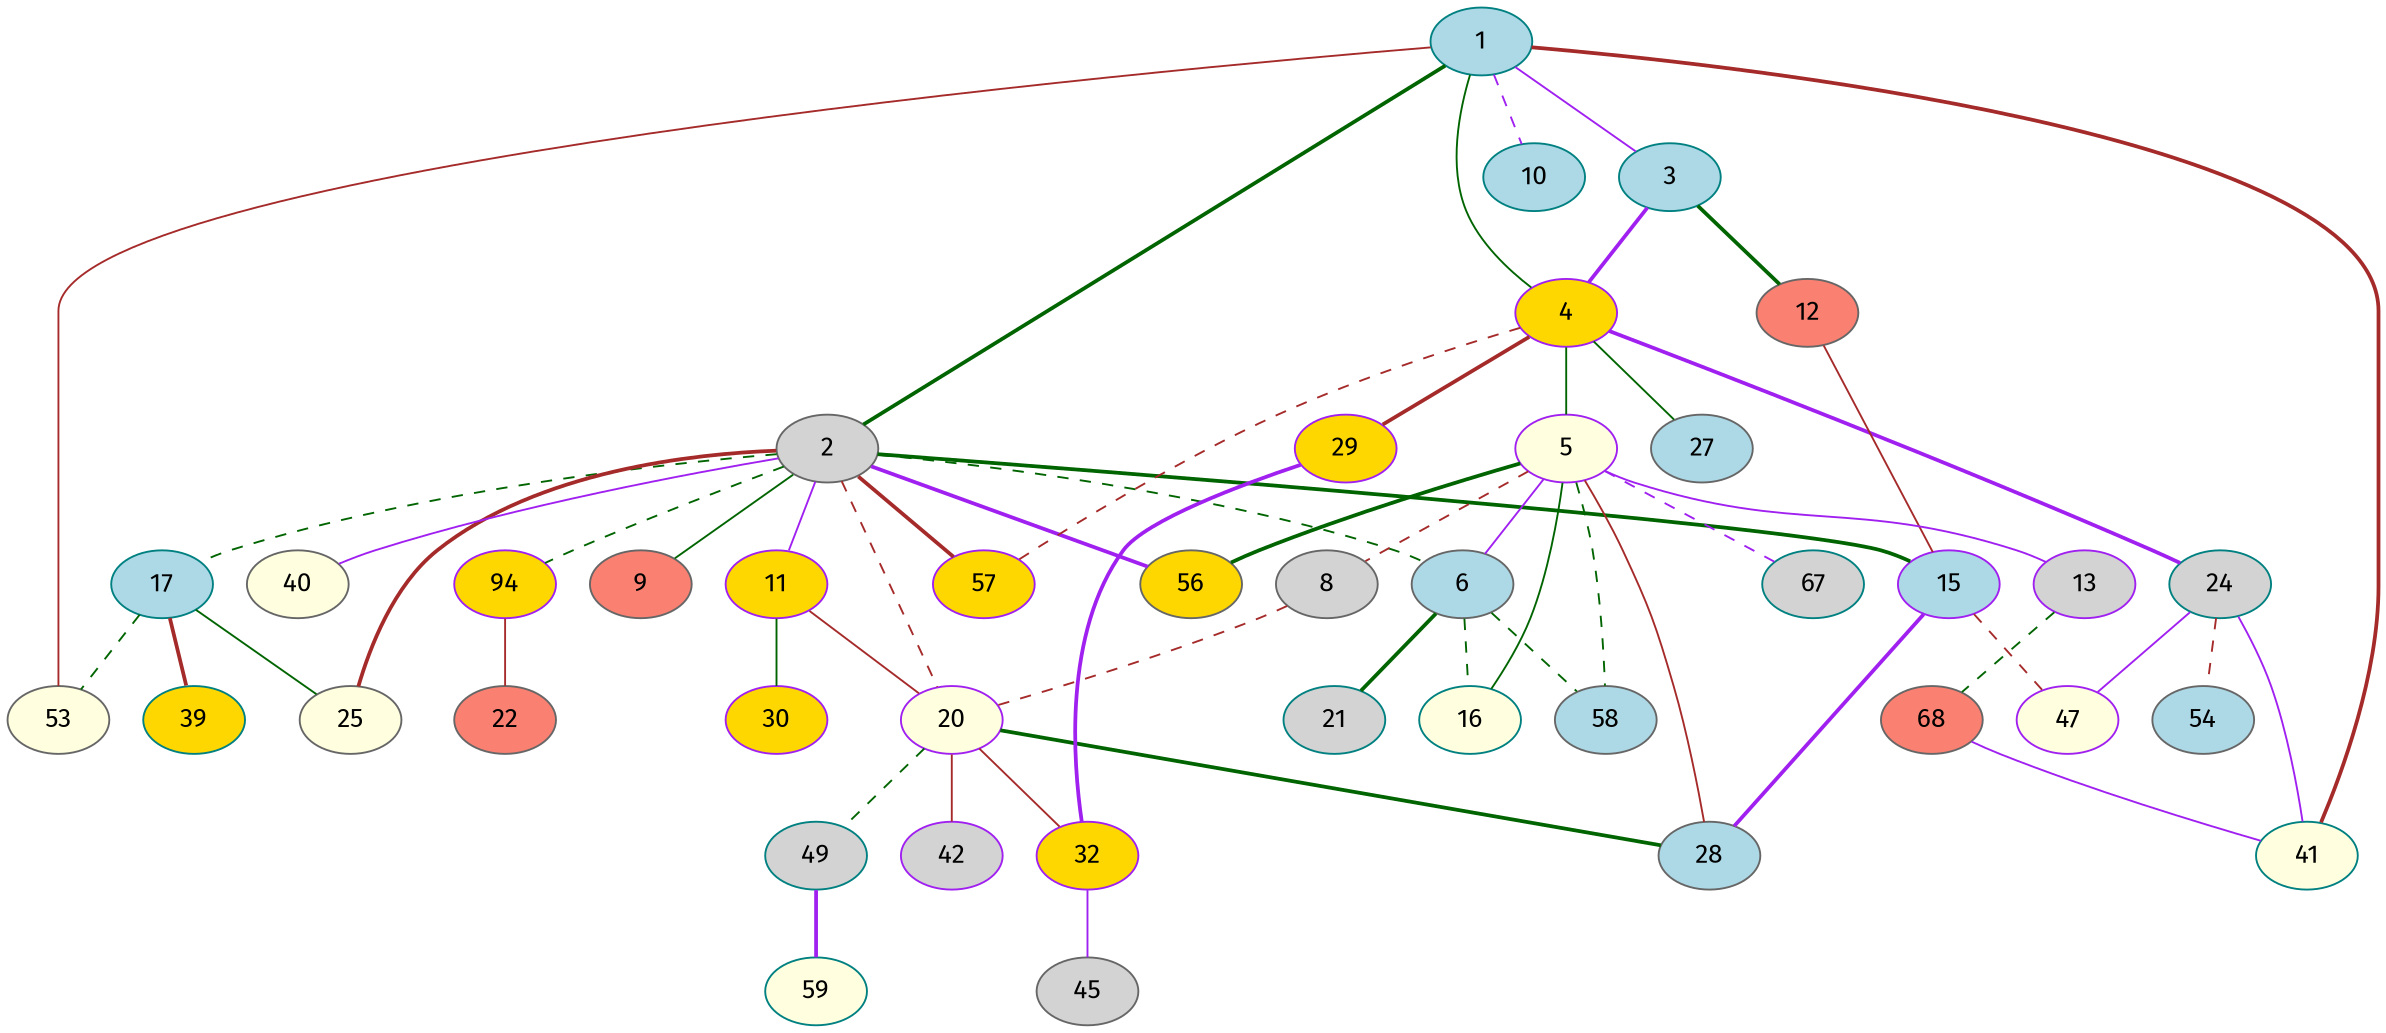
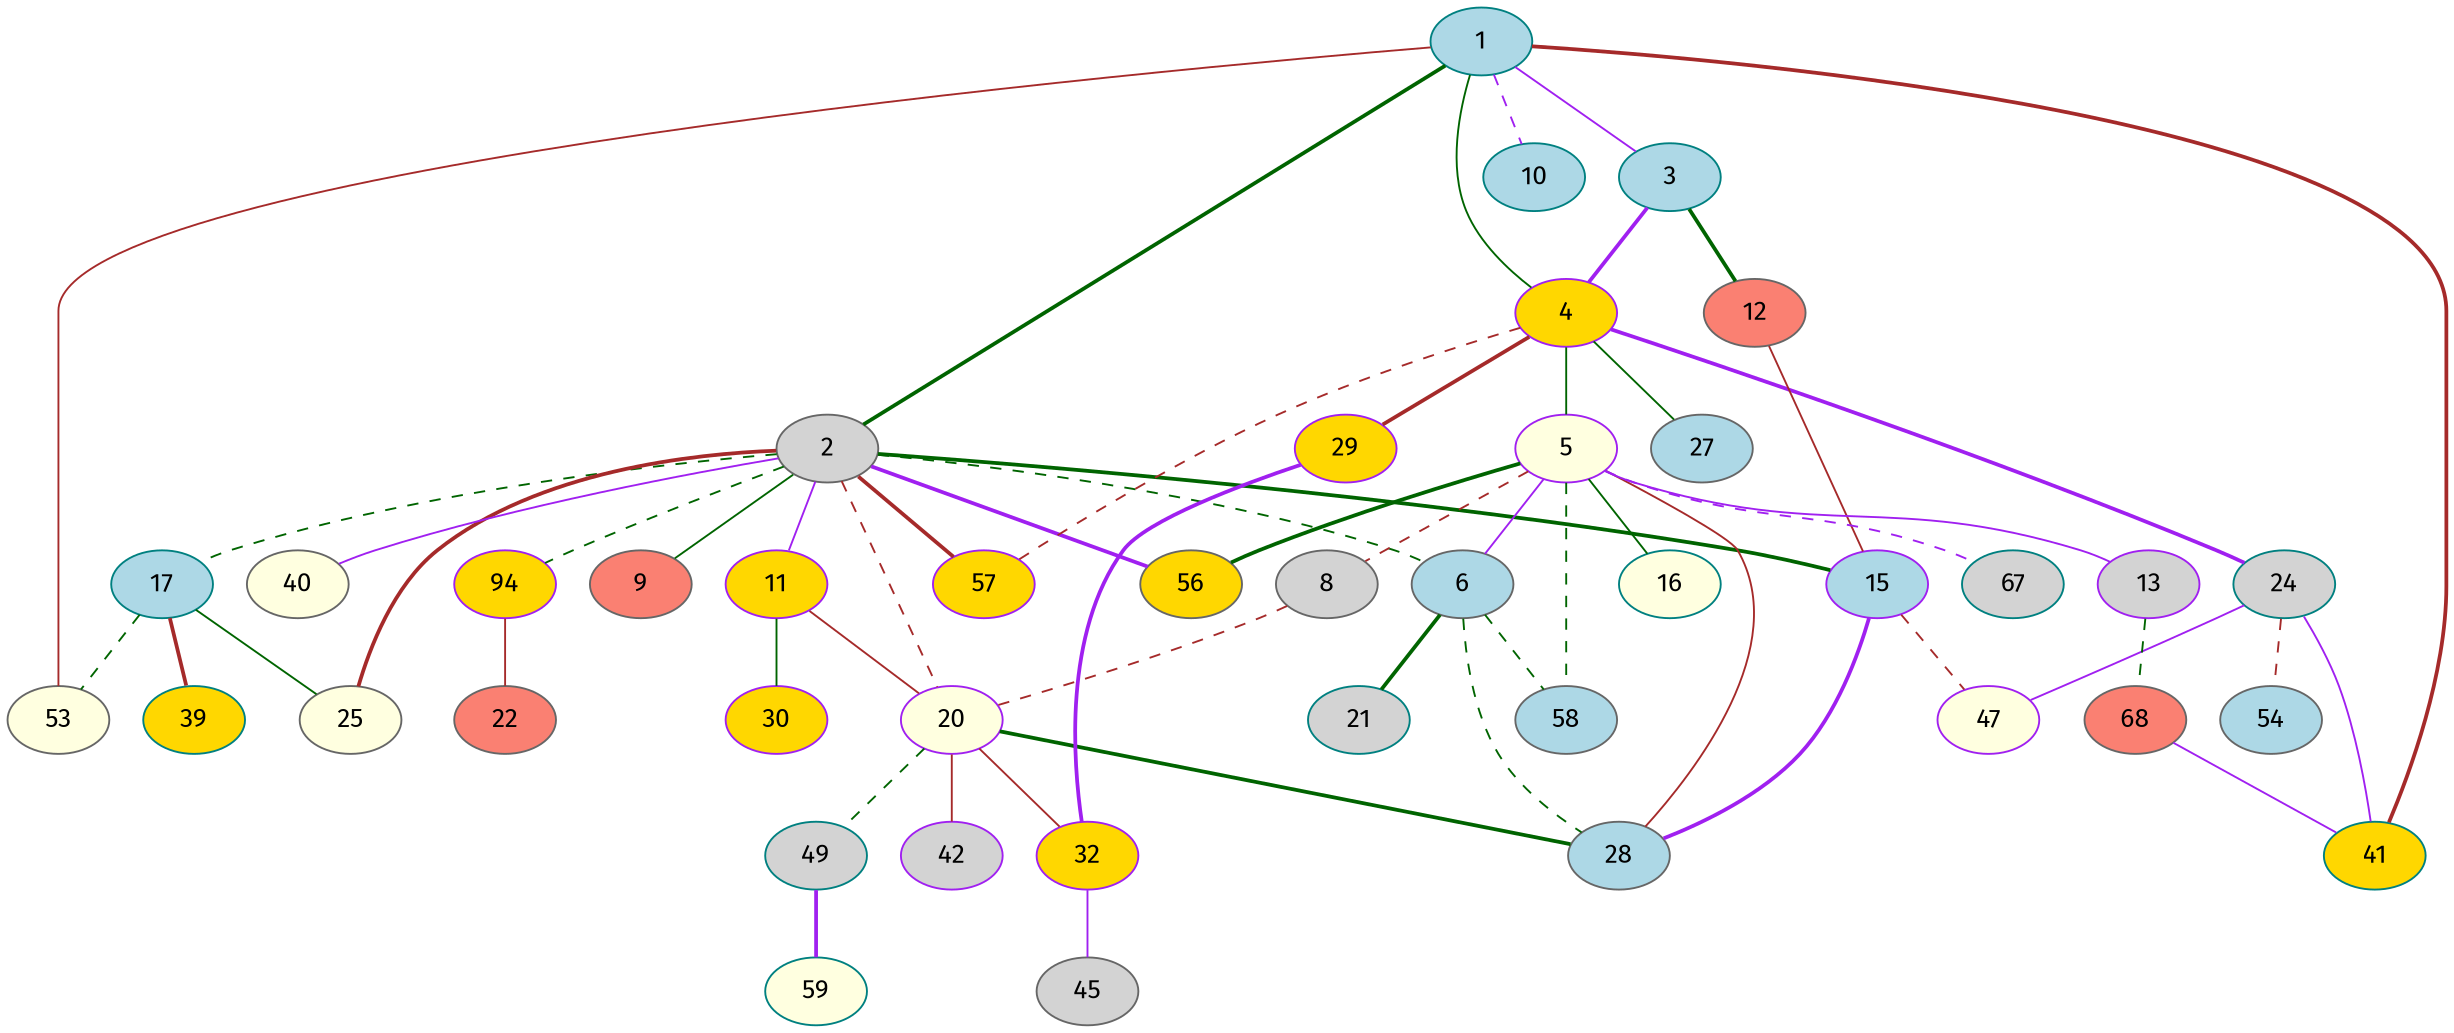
  graph {
    fontname="Fira Sans"
    node [color=gray40 fillcolor=lightblue fontname="Fira Sans" style=filled]
    edge [color=darkgreen fontname="Fira Sans" style=solid]
    1 [color=teal super="+23"]
    2 [fillcolor=lightgrey super="+19"]
    3 [color=teal]
    4 [color=purple fillcolor=gold super="+33"]
    10 [color=teal]
-   41 [color=teal fillcolor=lightyellow super="+51"]
+   41 [color=teal fillcolor=gold super="+51"]
    53 [fillcolor=lightyellow]
    6 [super="+7"]
    9 [fillcolor=salmon]
    11 [color=purple fillcolor=gold]
    n11 [color=purple fillcolor=gold label=94 super="+34"]
    15 [color=purple super="+31"]
    17 [color=teal super="+43"]
    20 [color=purple fillcolor=lightyellow super="+26"]
    25 [fillcolor=lightyellow]
    40 [fillcolor=lightyellow]
    56 [fillcolor=gold]
    57 [color=purple fillcolor=gold]
    12 [fillcolor=salmon]
    5 [color=purple fillcolor=lightyellow super="+35"]
    24 [color=teal fillcolor=lightgrey super="+52"]
    27
    29 [color=purple fillcolor=gold super="+48"]
    16 [color=teal fillcolor=lightyellow super="+36"]
    58
    21 [color=teal fillcolor=lightgrey]
    30 [color=purple fillcolor=gold super="+55"]
    22 [fillcolor=salmon]
    28 [super="+44"]
    47 [color=purple fillcolor=lightyellow]
    39 [color=teal fillcolor=gold]
    32 [color=purple fillcolor=gold super="+38"]
    42 [color=purple fillcolor=lightgrey]
    49 [color=teal fillcolor=lightgrey super="+50"]
    8 [fillcolor=lightgrey]
    13 [color=purple fillcolor=lightgrey]
    n37 [color=teal fillcolor=lightgrey label=67]
    54
    n39 [fillcolor=salmon label=68 super="+46"]
    45 [fillcolor=lightgrey]
    59 [color=teal fillcolor=lightyellow]
    1 -- 2 [style=bold]
    1 -- 3 [color=purple]
    1 -- 4
    1 -- 10 [color=purple style=dashed]
    1 -- 41 [color=brown style=bold]
    1 -- 53 [color=brown]
    2 -- 6 [style=dashed]
    2 -- 9
    2 -- 11 [color=purple]
    2 -- n11 [style=dashed]
    2 -- 15 [style=bold]
    2 -- 17 [style=dashed]
    2 -- 20 [color=brown style=dashed]
    2 -- 25 [color=brown style=bold]
    2 -- 40 [color=purple]
    2 -- 56 [color=purple style=bold]
    2 -- 57 [color=brown style=bold]
    3 -- 4 [color=purple style=bold]
    3 -- 12 [style=bold]
    4 -- 57 [color=brown style=dashed]
    4 -- 5
    4 -- 24 [color=purple style=bold]
    4 -- 27
    4 -- 29 [color=brown style=bold]
-   6 -- 16 [style=dashed]
+   6 -- 28 [style=dashed]
    6 -- 58 [style=dashed]
    6 -- 21 [style=bold]
    11 -- 20 [color=brown]
    11 -- 30
    n11 -- 22 [color=brown]
    15 -- 28 [color=purple style=bold]
    15 -- 47 [color=brown style=dashed]
    17 -- 53 [style=dashed]
    17 -- 25
    17 -- 39 [color=brown style=bold]
    20 -- 28 [style=bold]
    20 -- 32 [color=brown]
    20 -- 42 [color=brown]
    20 -- 49 [style=dashed]
    12 -- 15 [color=brown]
    5 -- 6 [color=purple]
    5 -- 56 [style=bold]
    5 -- 16
    5 -- 58 [style=dashed]
    5 -- 28 [color=brown]
    5 -- 8 [color=brown style=dashed]
    5 -- 13 [color=purple]
    5 -- n37 [color=purple style=dashed]
    24 -- 41 [color=purple]
    24 -- 47 [color=purple]
    24 -- 54 [color=brown style=dashed]
    29 -- 32 [color=purple style=bold]
    32 -- 45 [color=purple]
    49 -- 59 [color=purple style=bold]
    8 -- 20 [color=brown style=dashed]
    13 -- n39 [style=dashed]
    n39 -- 41 [color=purple]
  }
